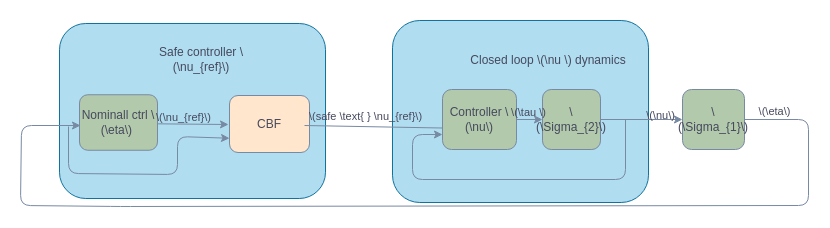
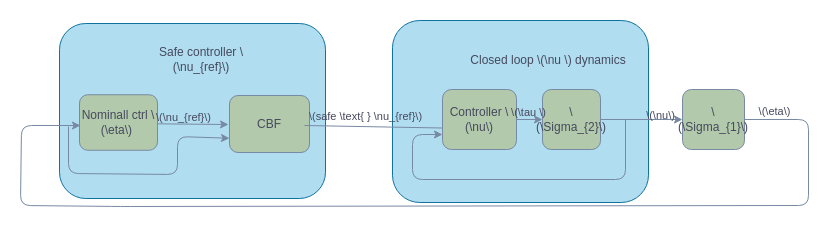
  <mxCell id="0" />
  <mxCell id="1" parent="0" />
  <mxCell id="2" value="" style="rounded=1;whiteSpace=wrap;html=1;strokeColor=#10739e;fillColor=#b1ddf0;" parent="1" vertex="1"><mxGeometry x="59" y="23" width="266" height="175" as="geometry" /></mxCell>
  <mxCell id="3" value="" style="rounded=1;whiteSpace=wrap;html=1;strokeColor=#10739e;fillColor=#b1ddf0;" parent="1" vertex="1"><mxGeometry x="392" y="20" width="256" height="182" as="geometry" /></mxCell>
  <mxCell id="4" value="\(\Sigma_{1}\)" style="rounded=1;whiteSpace=wrap;html=1;labelBackgroundColor=none;fillColor=#B2C9AB;strokeColor=#788AA3;fontColor=#46495D;" parent="1" vertex="1"><mxGeometry x="682" y="89" width="62" height="60" as="geometry" /></mxCell>
  <mxCell id="5" value="Nominall ctrl \(\eta\)&amp;nbsp;" style="rounded=1;whiteSpace=wrap;html=1;labelBackgroundColor=none;fillColor=#B2C9AB;strokeColor=#788AA3;fontColor=#46495D;" parent="1" vertex="1"><mxGeometry x="79" y="94.25" width="78" height="55.5" as="geometry" /></mxCell>
  <mxCell id="6" value="" style="endArrow=classic;html=1;rounded=1;labelBackgroundColor=none;strokeColor=#788AA3;fontColor=default;exitX=1.007;exitY=0.524;exitDx=0;exitDy=0;exitPerimeter=0;" parent="1" source="5" edge="1"><mxGeometry relative="1" as="geometry"><mxPoint x="197" y="121.5" as="sourcePoint" /><mxPoint x="228" y="124" as="targetPoint" /></mxGeometry></mxCell>
  <mxCell id="7" value="\(\nu_{ref}\)" style="edgeLabel;resizable=0;html=1;align=center;verticalAlign=middle;labelBackgroundColor=none;fontColor=#46495D;rounded=1;" parent="6" connectable="0" vertex="1"><mxGeometry relative="1" as="geometry"><mxPoint x="-10" y="-7" as="offset" /></mxGeometry></mxCell>
- <mxCell id="8" value="CBF" style="rounded=1;whiteSpace=wrap;html=1;labelBackgroundColor=none;fillColor=#ffe6cc;strokeColor=#788AA3;fontColor=#46495D;" parent="1" vertex="1"><mxGeometry x="229" y="95" width="80" height="57" as="geometry" /></mxCell>
+ <mxCell id="8" value="CBF" style="rounded=1;whiteSpace=wrap;html=1;labelBackgroundColor=none;fillColor=#B2C9AB;strokeColor=#788AA3;fontColor=#46495D;" parent="1" vertex="1"><mxGeometry x="229" y="95" width="80" height="57" as="geometry" /></mxCell>
  <mxCell id="9" value="" style="endArrow=classic;html=1;rounded=1;labelBackgroundColor=none;strokeColor=#788AA3;fontColor=default;" parent="1" edge="1"><mxGeometry relative="1" as="geometry"><mxPoint x="304" y="125" as="sourcePoint" /><mxPoint x="501" y="128.6" as="targetPoint" /></mxGeometry></mxCell>
  <mxCell id="10" value="\(safe \text{ } \nu_{ref}\)" style="edgeLabel;resizable=0;html=1;align=center;verticalAlign=middle;labelBackgroundColor=none;fontColor=#46495D;rounded=1;" parent="9" connectable="0" vertex="1"><mxGeometry relative="1" as="geometry"><mxPoint x="-38" y="-11" as="offset" /></mxGeometry></mxCell>
  <mxCell id="11" value="" style="endArrow=classic;html=1;rounded=1;entryX=0;entryY=0.5;entryDx=0;entryDy=0;labelBackgroundColor=none;strokeColor=#788AA3;fontColor=default;exitX=1;exitY=0.5;exitDx=0;exitDy=0;" parent="1" source="14" target="4" edge="1"><mxGeometry relative="1" as="geometry"><mxPoint x="801" y="119" as="sourcePoint" /><mxPoint x="731" y="79" as="targetPoint" /></mxGeometry></mxCell>
  <mxCell id="12" value="\(\nu\)" style="edgeLabel;resizable=0;html=1;align=center;verticalAlign=middle;labelBackgroundColor=none;fontColor=#46495D;rounded=1;" parent="11" connectable="0" vertex="1"><mxGeometry relative="1" as="geometry"><mxPoint x="18" y="-5" as="offset" /></mxGeometry></mxCell>
  <mxCell id="13" value="Controller \(\nu\)" style="rounded=1;whiteSpace=wrap;html=1;labelBackgroundColor=none;fillColor=#B2C9AB;strokeColor=#788AA3;fontColor=#46495D;" parent="1" vertex="1"><mxGeometry x="442" y="89" width="74" height="60" as="geometry" /></mxCell>
  <mxCell id="14" value="\(\Sigma_{2}\)" style="rounded=1;whiteSpace=wrap;html=1;labelBackgroundColor=none;fillColor=#B2C9AB;strokeColor=#788AA3;fontColor=#46495D;" parent="1" vertex="1"><mxGeometry x="542" y="89" width="58" height="60" as="geometry" /></mxCell>
  <mxCell id="15" value="" style="endArrow=classic;html=1;rounded=1;entryX=0;entryY=0.5;entryDx=0;entryDy=0;exitX=1;exitY=0.5;exitDx=0;exitDy=0;labelBackgroundColor=none;strokeColor=#788AA3;fontColor=default;" parent="1" source="13" target="14" edge="1"><mxGeometry relative="1" as="geometry"><mxPoint x="512" y="79" as="sourcePoint" /><mxPoint x="612" y="79" as="targetPoint" /></mxGeometry></mxCell>
  <mxCell id="16" value="\(\tau \)" style="edgeLabel;resizable=0;html=1;align=center;verticalAlign=middle;labelBackgroundColor=none;fontColor=#46495D;rounded=1;" parent="15" connectable="0" vertex="1"><mxGeometry relative="1" as="geometry"><mxPoint x="-2" y="-8" as="offset" /></mxGeometry></mxCell>
  <mxCell id="17" value="" style="endArrow=classic;html=1;rounded=1;entryX=0;entryY=0.75;entryDx=0;entryDy=0;labelBackgroundColor=none;strokeColor=#788AA3;fontColor=default;" parent="1" target="13" edge="1"><mxGeometry width="50" height="50" relative="1" as="geometry"><mxPoint x="625" y="119" as="sourcePoint" /><mxPoint x="612" y="59" as="targetPoint" /><Array as="points"><mxPoint x="625" y="179" /><mxPoint x="412" y="179" /><mxPoint x="412" y="134" /></Array></mxGeometry></mxCell>
  <mxCell id="18" value="" style="endArrow=classic;html=1;rounded=1;exitX=1;exitY=0.5;exitDx=0;exitDy=0;labelBackgroundColor=none;strokeColor=#788AA3;fontColor=default;" parent="1" source="4" edge="1"><mxGeometry relative="1" as="geometry"><mxPoint x="614" y="232" as="sourcePoint" /><mxPoint x="80" y="125" as="targetPoint" /><Array as="points"><mxPoint x="808" y="119" /><mxPoint x="808" y="205" /><mxPoint x="120" y="206" /><mxPoint x="20" y="205" /><mxPoint x="21" y="125" /></Array></mxGeometry></mxCell>
  <mxCell id="19" value="\(\eta\)" style="edgeLabel;resizable=0;html=1;align=center;verticalAlign=middle;labelBackgroundColor=none;fontColor=#46495D;rounded=1;" parent="18" connectable="0" vertex="1"><mxGeometry relative="1" as="geometry"><mxPoint x="354" y="-95" as="offset" /></mxGeometry></mxCell>
  <mxCell id="20" value="Closed loop \(\nu \) dynamics" style="text;html=1;strokeColor=none;fillColor=none;align=center;verticalAlign=middle;whiteSpace=wrap;rounded=0;fontColor=#46495D;" parent="1" vertex="1"><mxGeometry x="468" y="45" width="160" height="29" as="geometry" /></mxCell>
  <mxCell id="21" value="Safe controller \(\nu_{ref}\)" style="text;html=1;strokeColor=none;fillColor=none;align=center;verticalAlign=middle;whiteSpace=wrap;rounded=0;fontColor=#46495D;" parent="1" vertex="1"><mxGeometry x="135" y="44" width="132" height="30" as="geometry" /></mxCell>
  <mxCell id="22" value="" style="endArrow=classic;html=1;rounded=1;labelBackgroundColor=none;strokeColor=#788AA3;fontColor=default;entryX=0;entryY=0.75;entryDx=0;entryDy=0;" edge="1" parent="1" target="8"><mxGeometry relative="1" as="geometry"><mxPoint x="68" y="126" as="sourcePoint" /><mxPoint x="238" y="134" as="targetPoint" /><Array as="points"><mxPoint x="68" y="173" /><mxPoint x="177" y="174" /><mxPoint x="177" y="136" /></Array></mxGeometry></mxCell>
